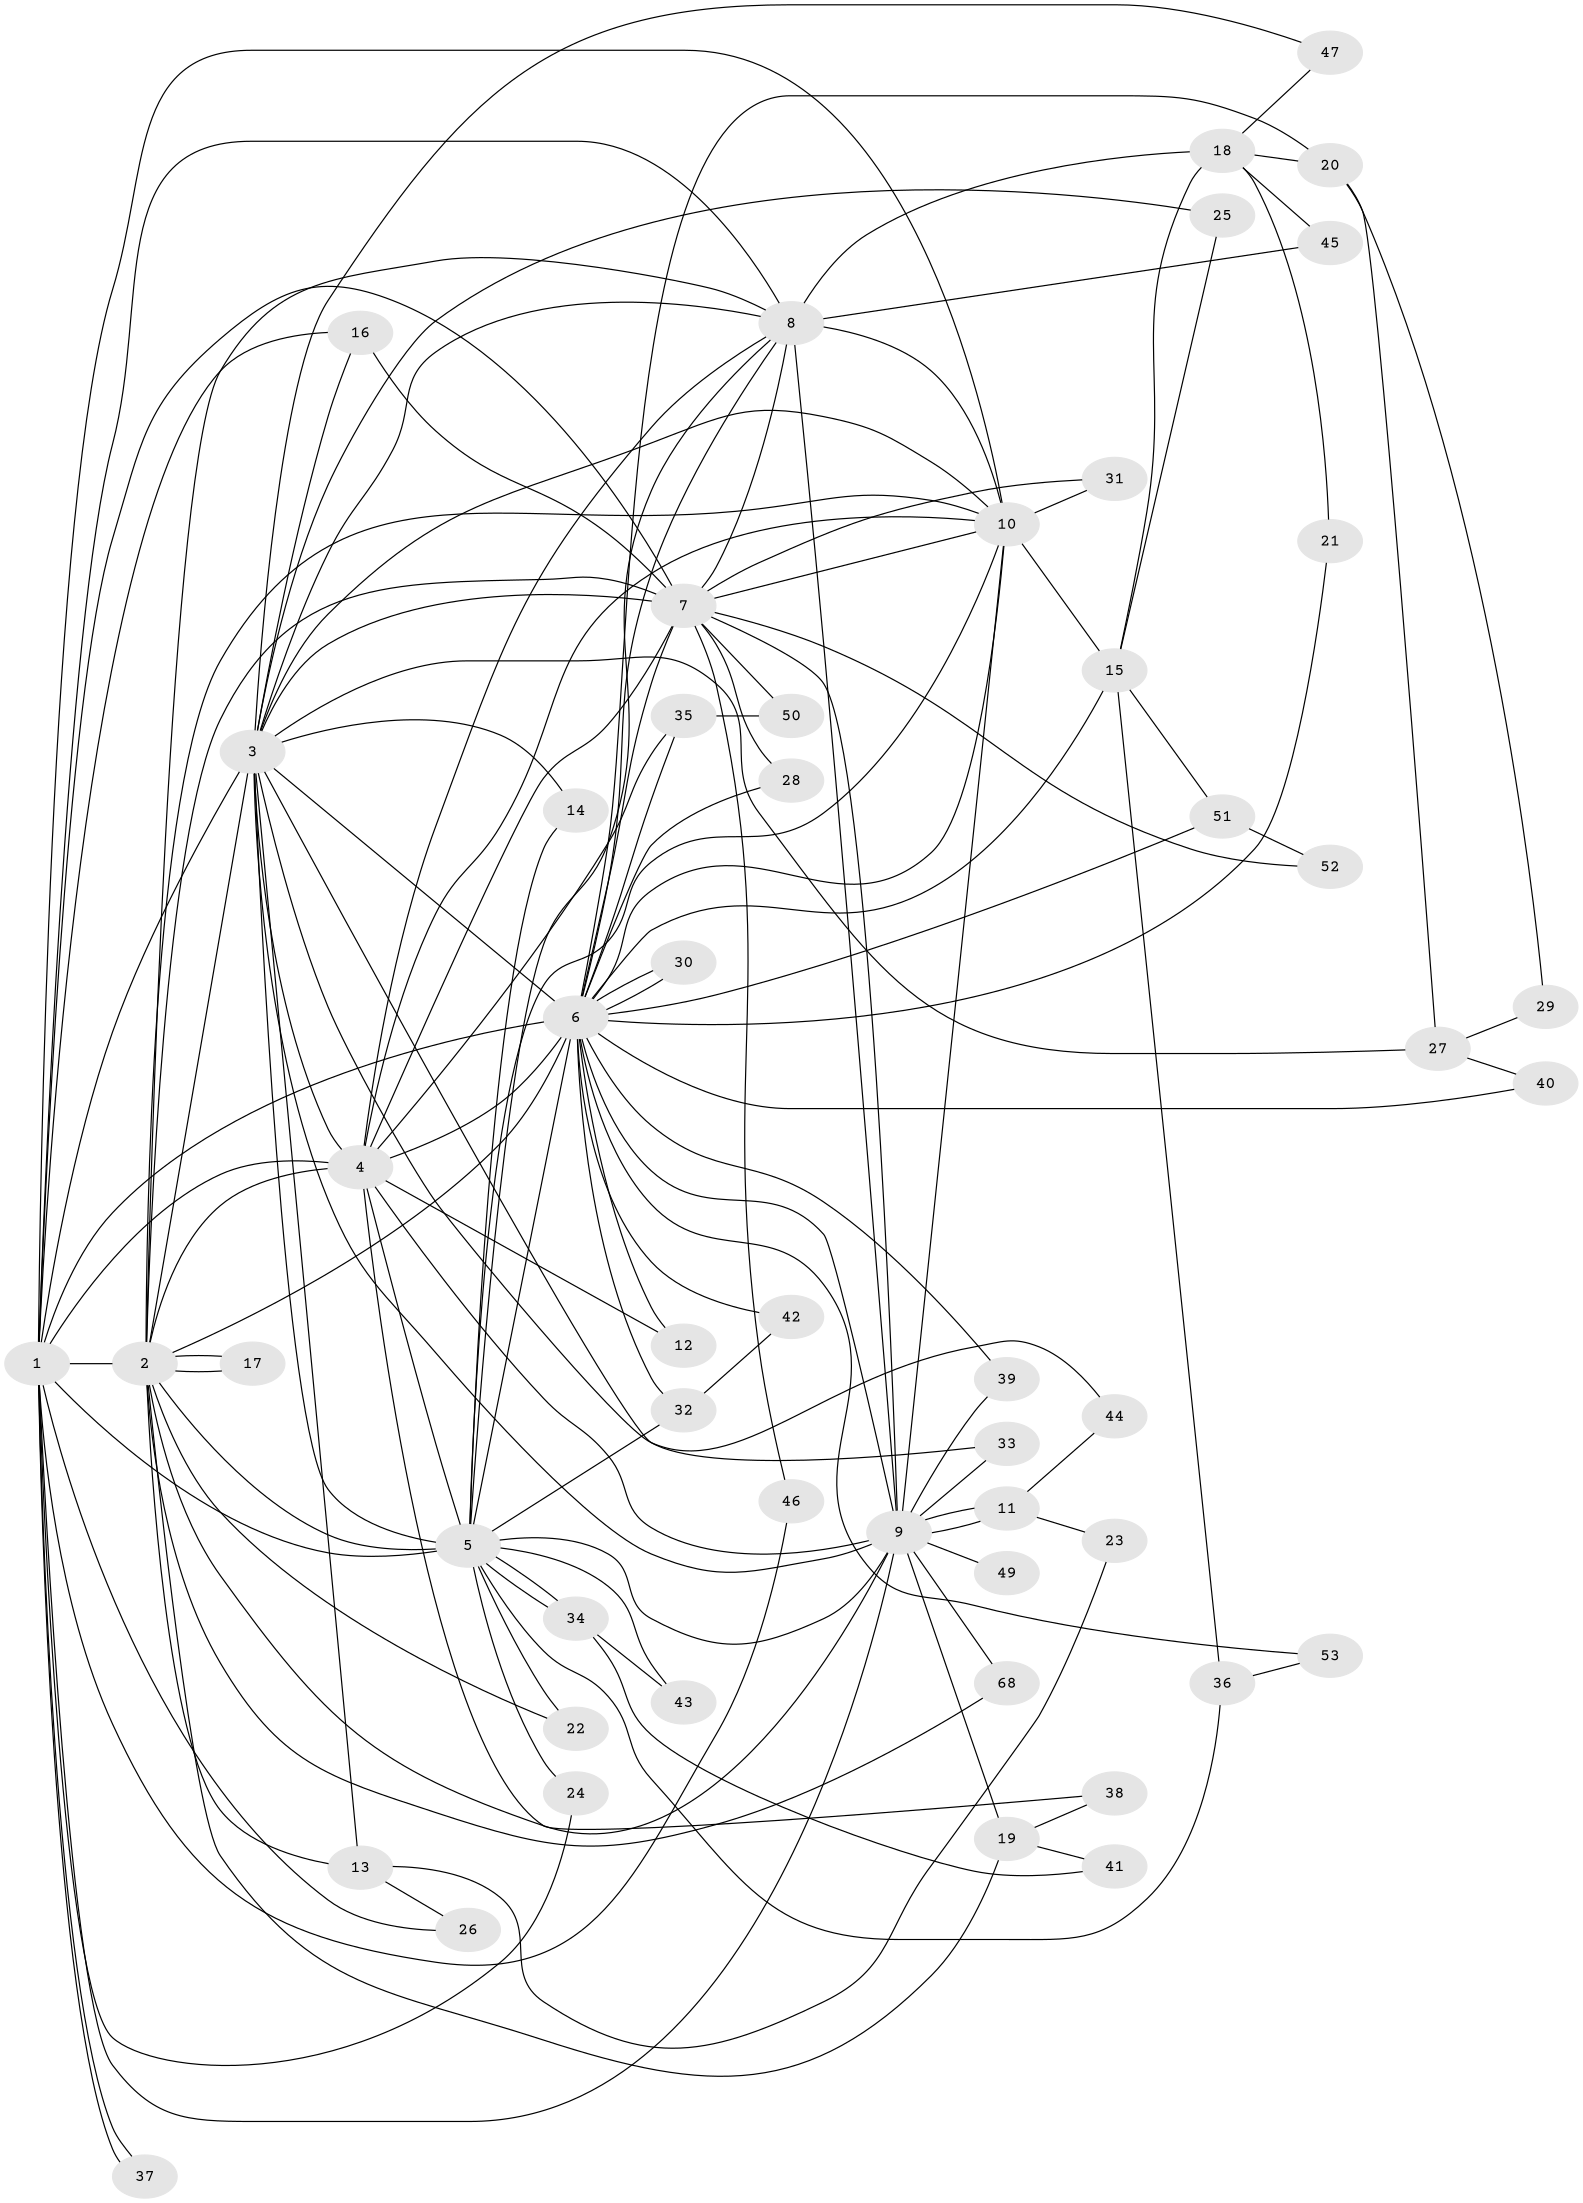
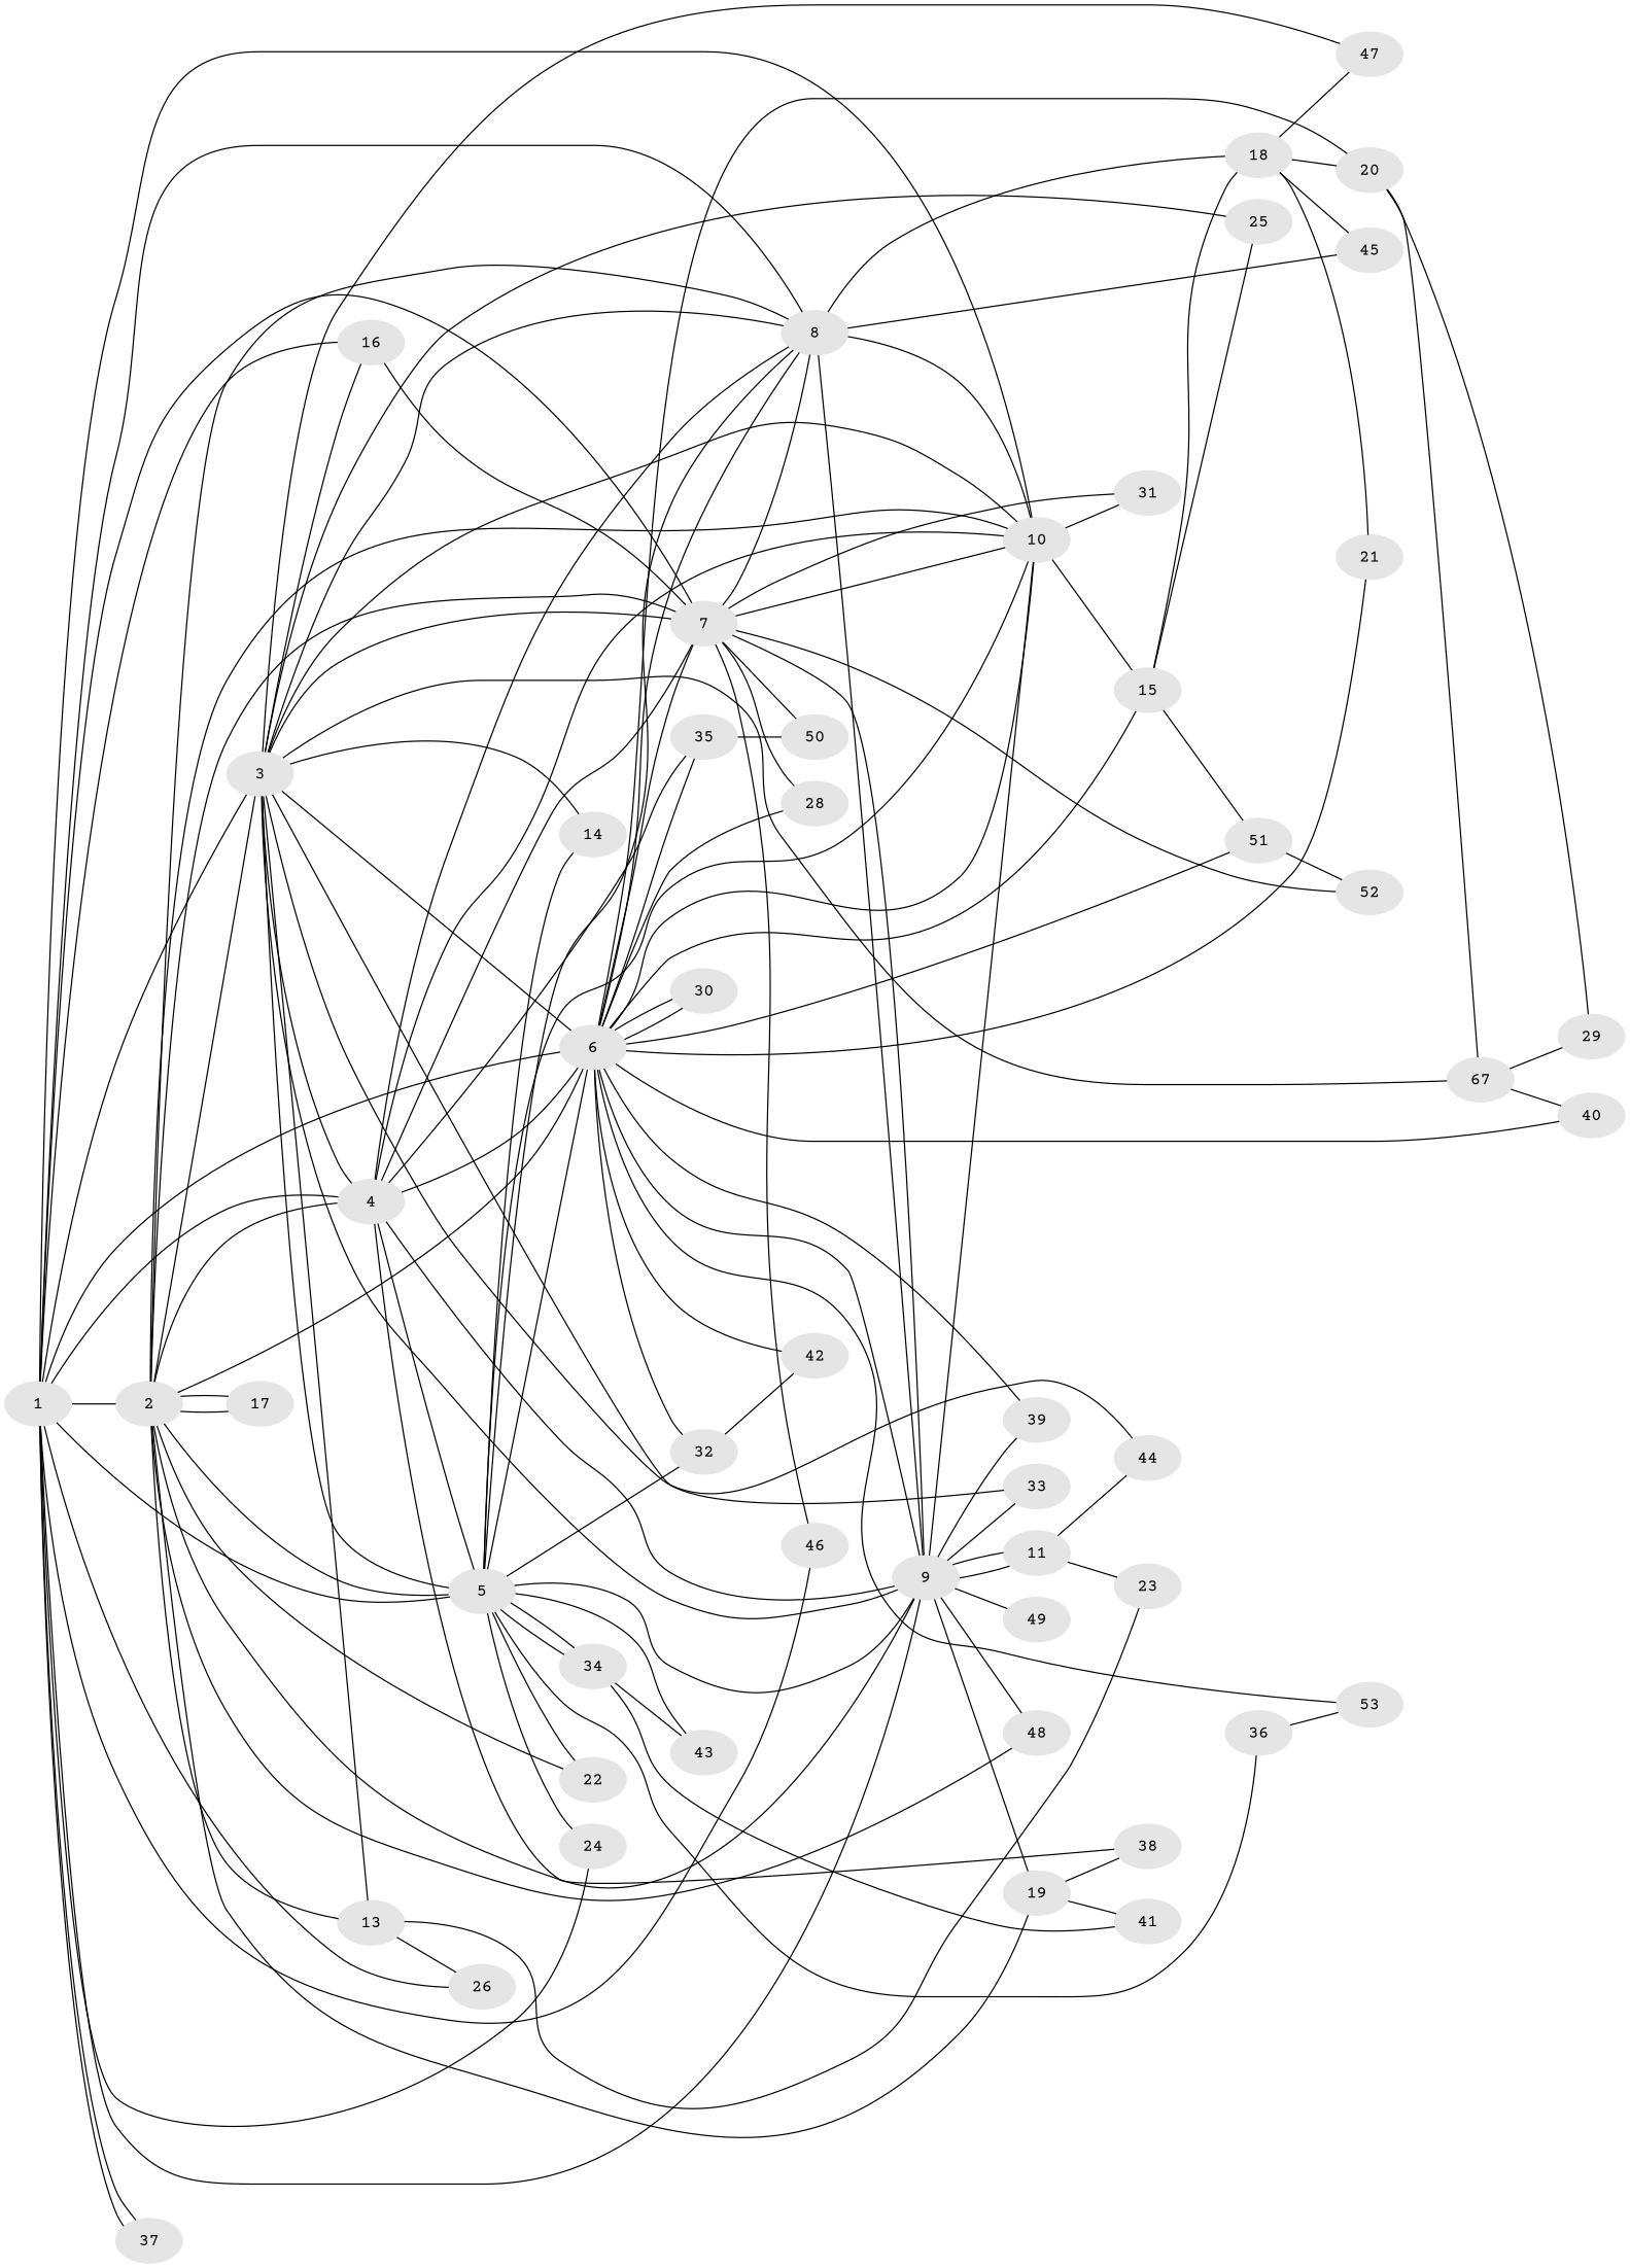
  graph {
    fontname="Courier Prime"
    rankdir=LR
    node [color=gray90 fontname="Courier Prime" style=filled]
    edge [fontname="Courier Prime"]
    1
    2
    3
    4
    5
    6
    7
    8
    9
    10
    16
    24
    26
    37
    46
    13
    17
    19
    22
-   48 [label=68]
+   48
    14
    25
-   27
+   27 [label=67]
    33
    44
    47
-   12
    35
    38
    32
    34
    36
    43
    15
    20
    21
    28
    30
    39
    40
    42
    51
    53
    31
    50
    52
    18
    45
    49
    11
    23
    41
    29
    1 -- 2
    1 -- 3
    1 -- 4
    1 -- 5
    1 -- 6
    1 -- 7
    1 -- 8
    1 -- 9
    1 -- 10
    1 -- 16
    1 -- 24
    1 -- 26
    1 -- 37
    1 -- 37
    1 -- 46
    2 -- 3
    2 -- 4
    2 -- 5
    2 -- 6
    2 -- 7
    2 -- 8
    2 -- 9
    2 -- 10
    2 -- 13
    2 -- 17
    2 -- 17
    2 -- 19
    2 -- 22
    2 -- 48
    3 -- 4
    3 -- 5
    3 -- 6
    3 -- 7
    3 -- 8
    3 -- 9
    3 -- 10
    3 -- 16
    3 -- 13
    3 -- 14
    3 -- 25
    3 -- 27
    3 -- 33
    3 -- 44
    3 -- 47
    4 -- 5
    4 -- 6
    4 -- 7
    4 -- 8
    4 -- 9
    4 -- 10
-   4 -- 12
    4 -- 35
    4 -- 38
    5 -- 6
    5 -- 8
    5 -- 9
    5 -- 10
    5 -- 24
    5 -- 22
    5 -- 14
    5 -- 32
    5 -- 34
    5 -- 34
    5 -- 36
    5 -- 43
    6 -- 7
    6 -- 8
    6 -- 9
    6 -- 10
-   6 -- 12
    6 -- 35
    6 -- 32
    6 -- 15
    6 -- 20
    6 -- 21
    6 -- 28
    6 -- 30
    6 -- 30
    6 -- 39
    6 -- 40
    6 -- 42
    6 -- 51
    6 -- 53
    7 -- 8
    7 -- 9
    7 -- 10
    7 -- 46
    7 -- 28
    7 -- 31
    7 -- 50
    7 -- 52
    8 -- 9
    8 -- 10
    8 -- 18
    8 -- 45
    9 -- 10
    9 -- 19
    9 -- 48
    9 -- 33
    9 -- 39
    9 -- 49
    9 -- 11
    9 -- 11
    10 -- 15
    10 -- 31
    16 -- 7
    13 -- 26
    13 -- 23
    19 -- 38
    19 -- 41
    27 -- 40
    27 -- 29
    35 -- 50
    32 -- 42
    34 -- 43
    34 -- 41
    36 -- 53
    15 -- 25
-   15 -- 36
    15 -- 51
    15 -- 18
    20 -- 27
    20 -- 29
    51 -- 52
    18 -- 47
    18 -- 20
    18 -- 21
    18 -- 45
    11 -- 44
    11 -- 23
  }
